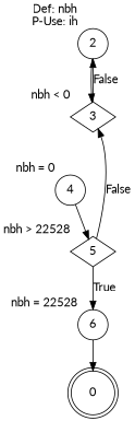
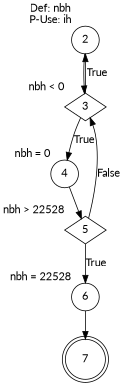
  digraph {
    fontname=Lato
    rankdir=TB
    node [fontname=Lato shape=circle]
    edge [fontname=Lato]
    n1 [label=2 xlabel="Def: nbh\nP-Use: ih"]
    n2 [label=3 shape=diamond xlabel="nbh < 0"]
    n3 [label=4 xlabel="nbh = 0"]
    n4 [label=5 shape=diamond xlabel="nbh > 22528"]
    n5 [label=6 xlabel="nbh = 22528"]
-   n6 [label=0 shape=doublecircle]
+   n6 [label=7 shape=doublecircle]
    n1 -> n2
-   n2 -> n1 [label=False]
+   n2 -> n1 [label=True]
+   n2 -> n3 [label=True]
    n3 -> n4
    n4 -> n2 [label=False]
    n4 -> n5 [label=True]
    n5 -> n6
  }
